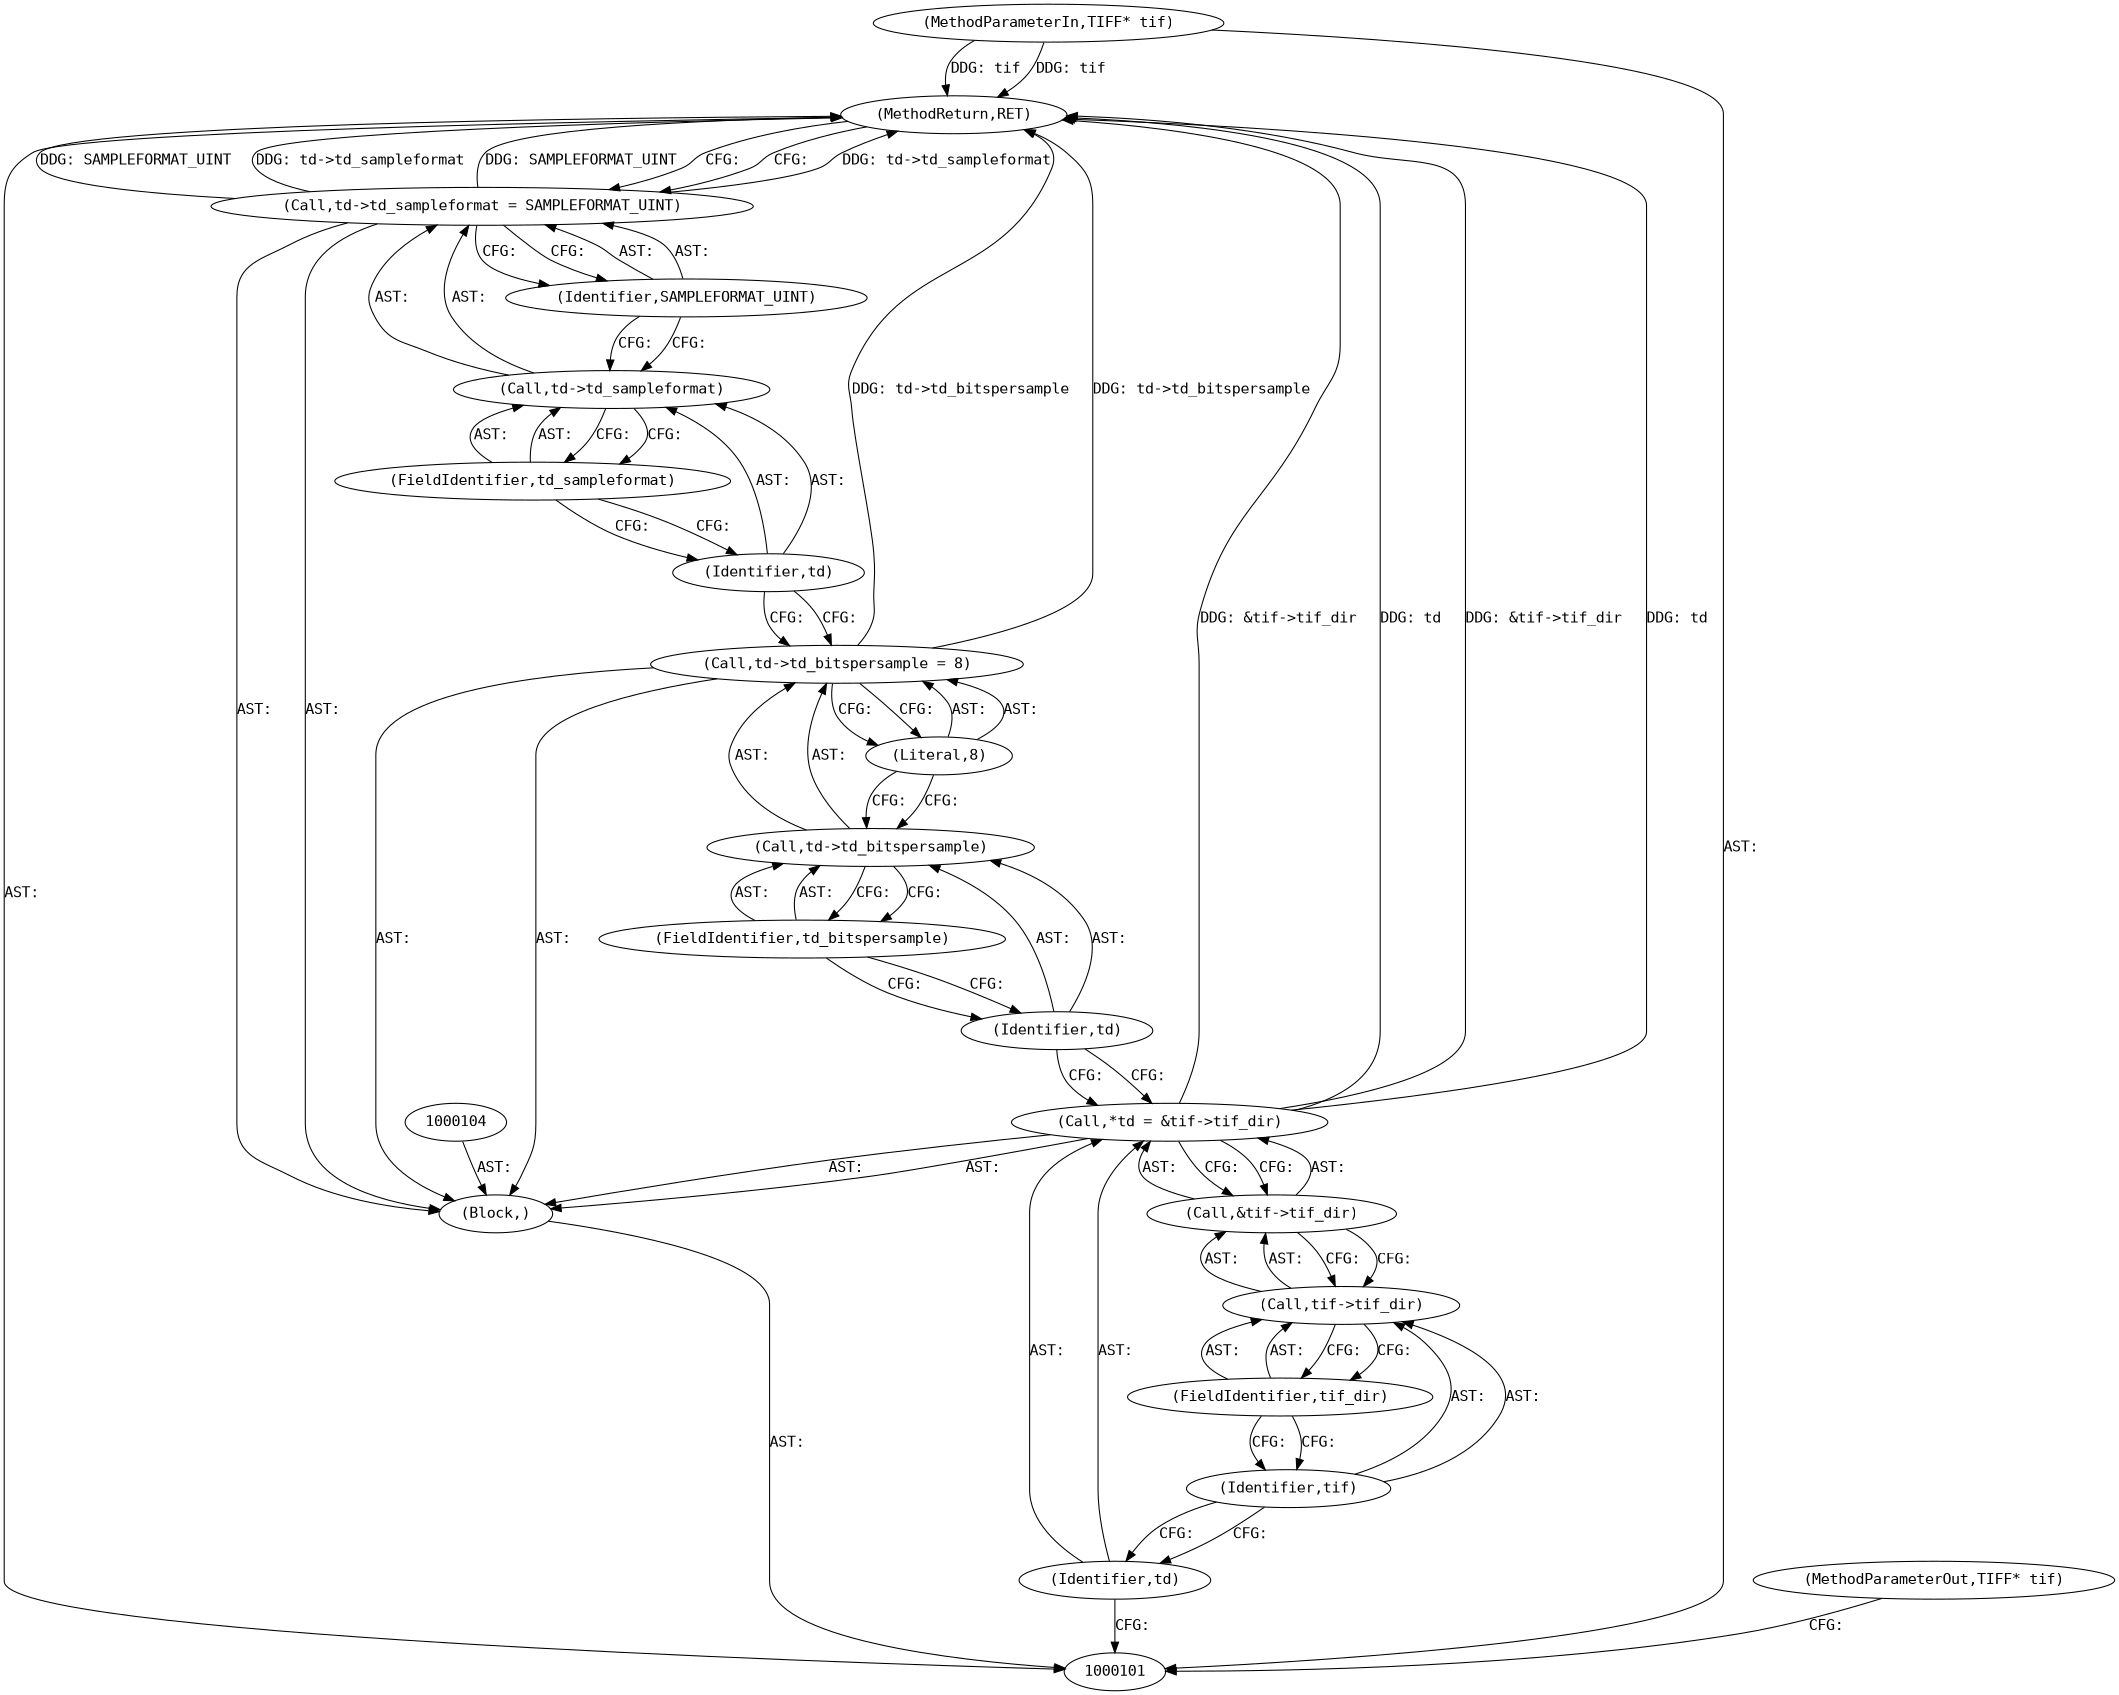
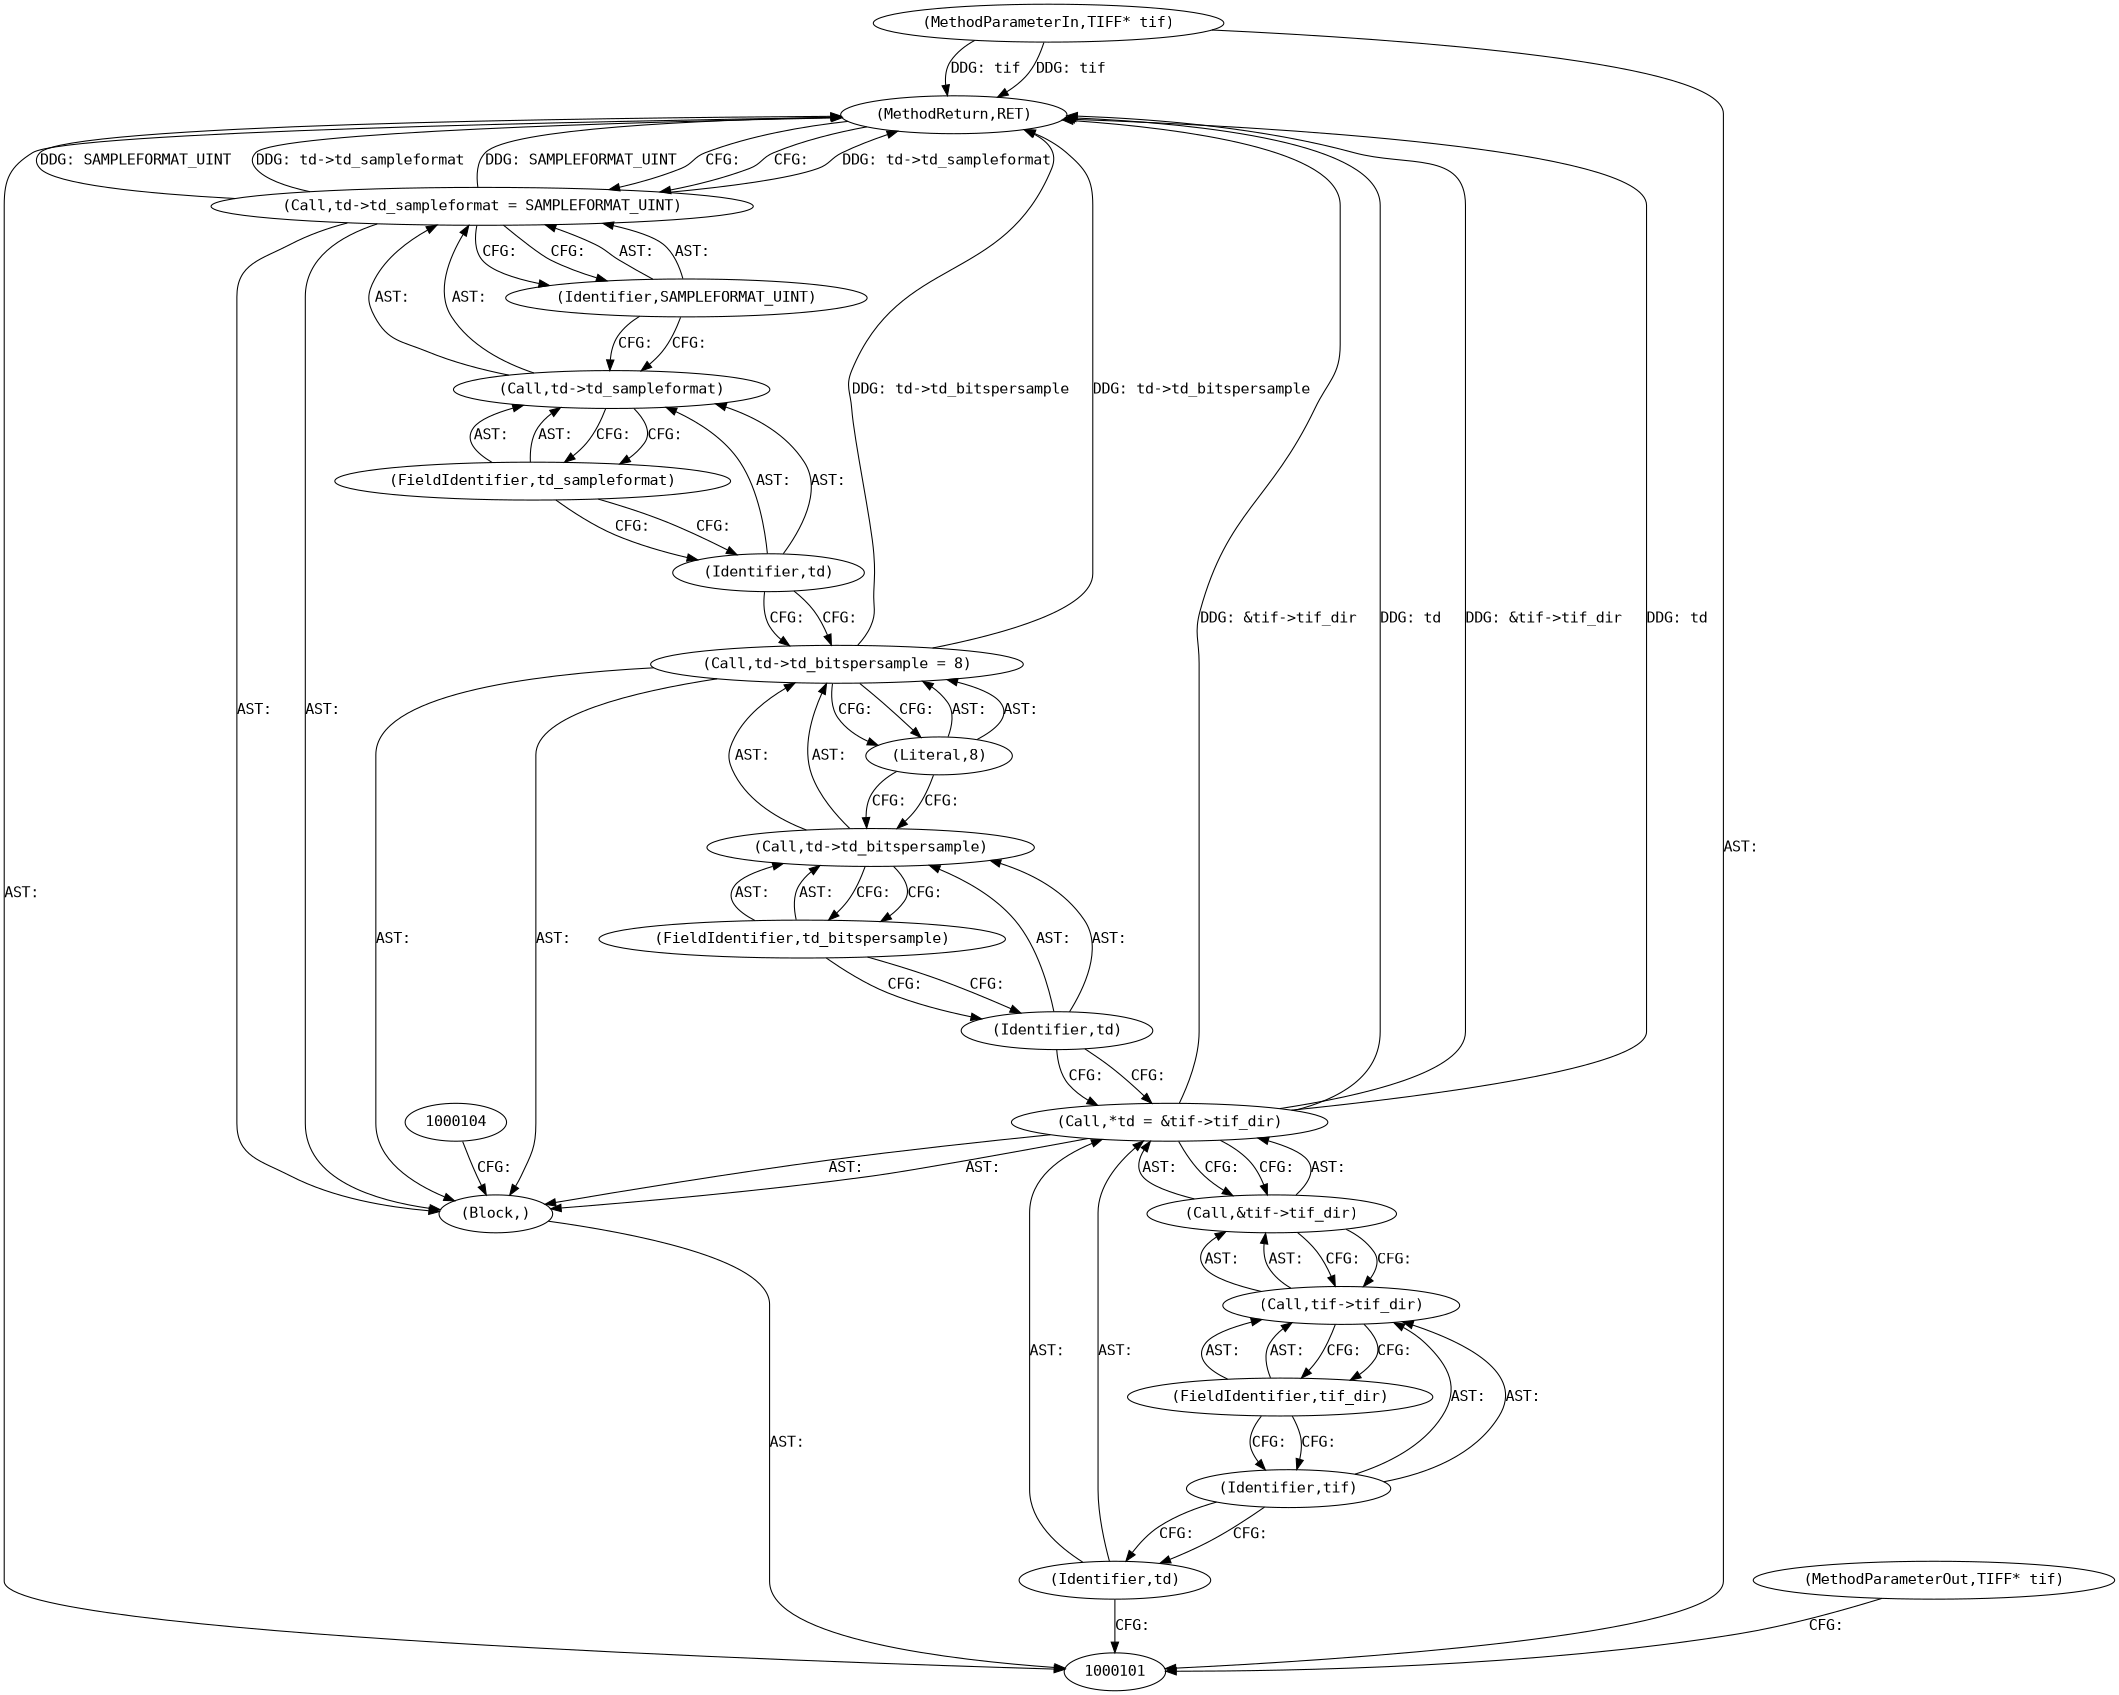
  digraph {
    fontname="DejaVu Sans Mono"
    node [fontname="DejaVu Sans Mono"]
    edge [fontname="DejaVu Sans Mono"]
    n1 [label="(MethodReturn,RET)"]
    n2 [label="(Call,td->td_sampleformat = SAMPLEFORMAT_UINT)"]
    1000101
    n4 [label="(Block,)"]
    n5 [label="(Identifier,SAMPLEFORMAT_UINT)"]
    n6 [label="(MethodParameterIn,TIFF* tif)"]
    n7 [label="(MethodParameterOut,TIFF* tif)"]
    n8 [label="(Call,td->td_bitspersample = 8)"]
    n9 [label="(Literal,8)"]
    n10 [label="(Call,td->td_bitspersample)"]
    n11 [label="(FieldIdentifier,td_bitspersample)"]
    n12 [label="(Identifier,td)"]
    n13 [label="(Call,*td = &tif->tif_dir)"]
    n14 [label="(Call,&tif->tif_dir)"]
    n15 [label="(Call,td->td_sampleformat)"]
    n16 [label="(FieldIdentifier,td_sampleformat)"]
    n17 [label="(Identifier,td)"]
    n18 [label="(Call,tif->tif_dir)"]
    n19 [label="(Identifier,td)"]
    n20 [label="(FieldIdentifier,tif_dir)"]
    n21 [label="(Identifier,tif)"]
    1000104
    n1 -> n2 [label="CFG: "]
    n1 -> n2 [label="CFG: "]
    n1 -> 1000101 [label="AST: "]
    n2 -> n1 [label="DDG: td->td_sampleformat"]
    n2 -> n1 [label="DDG: SAMPLEFORMAT_UINT"]
    n2 -> n1 [label="DDG: td->td_sampleformat"]
    n2 -> n1 [label="DDG: SAMPLEFORMAT_UINT"]
    n2 -> n4 [label="AST: "]
    n2 -> n4 [label="AST: "]
    n2 -> n5 [label="CFG: "]
    n2 -> n5 [label="CFG: "]
    n4 -> 1000101 [label="AST: "]
    n5 -> n2 [label="AST: "]
    n5 -> n2 [label="AST: "]
    n5 -> n15 [label="CFG: "]
    n5 -> n15 [label="CFG: "]
    n6 -> n1 [label="DDG: tif"]
    n6 -> n1 [label="DDG: tif"]
    n6 -> 1000101 [label="AST: "]
    n7 -> 1000101 [label="CFG: "]
    n8 -> n1 [label="DDG: td->td_bitspersample"]
    n8 -> n1 [label="DDG: td->td_bitspersample"]
    n8 -> n4 [label="AST: "]
    n8 -> n4 [label="AST: "]
    n8 -> n9 [label="CFG: "]
    n8 -> n9 [label="CFG: "]
    n9 -> n8 [label="AST: "]
    n9 -> n8 [label="AST: "]
    n9 -> n10 [label="CFG: "]
    n9 -> n10 [label="CFG: "]
    n10 -> n8 [label="AST: "]
    n10 -> n8 [label="AST: "]
    n10 -> n11 [label="CFG: "]
    n10 -> n11 [label="CFG: "]
    n11 -> n10 [label="AST: "]
    n11 -> n10 [label="AST: "]
    n11 -> n12 [label="CFG: "]
    n11 -> n12 [label="CFG: "]
    n12 -> n10 [label="AST: "]
    n12 -> n10 [label="AST: "]
    n12 -> n13 [label="CFG: "]
    n12 -> n13 [label="CFG: "]
    n13 -> n1 [label="DDG: &tif->tif_dir"]
    n13 -> n1 [label="DDG: td"]
    n13 -> n1 [label="DDG: &tif->tif_dir"]
    n13 -> n1 [label="DDG: td"]
    n13 -> n4 [label="AST: "]
    n13 -> n4 [label="AST: "]
    n13 -> n14 [label="CFG: "]
    n13 -> n14 [label="CFG: "]
    n14 -> n13 [label="AST: "]
    n14 -> n13 [label="AST: "]
    n14 -> n18 [label="CFG: "]
    n14 -> n18 [label="CFG: "]
    n15 -> n2 [label="AST: "]
    n15 -> n2 [label="AST: "]
    n15 -> n16 [label="CFG: "]
    n15 -> n16 [label="CFG: "]
    n16 -> n15 [label="AST: "]
    n16 -> n15 [label="AST: "]
    n16 -> n17 [label="CFG: "]
    n16 -> n17 [label="CFG: "]
    n17 -> n8 [label="CFG: "]
    n17 -> n8 [label="CFG: "]
    n17 -> n15 [label="AST: "]
    n17 -> n15 [label="AST: "]
    n18 -> n14 [label="AST: "]
    n18 -> n14 [label="AST: "]
    n18 -> n20 [label="CFG: "]
    n18 -> n20 [label="CFG: "]
    n19 -> 1000101 [label="CFG: "]
    n19 -> n13 [label="AST: "]
    n19 -> n13 [label="AST: "]
    n20 -> n18 [label="AST: "]
    n20 -> n18 [label="AST: "]
    n20 -> n21 [label="CFG: "]
    n20 -> n21 [label="CFG: "]
    n21 -> n18 [label="AST: "]
    n21 -> n18 [label="AST: "]
    n21 -> n19 [label="CFG: "]
    n21 -> n19 [label="CFG: "]
-   1000104 -> n4 [label="AST: "]
+   1000104 -> n4 [label="CFG: "]
  }
